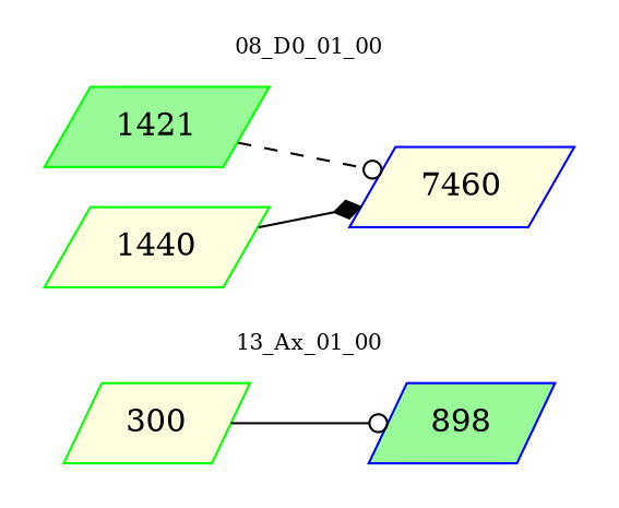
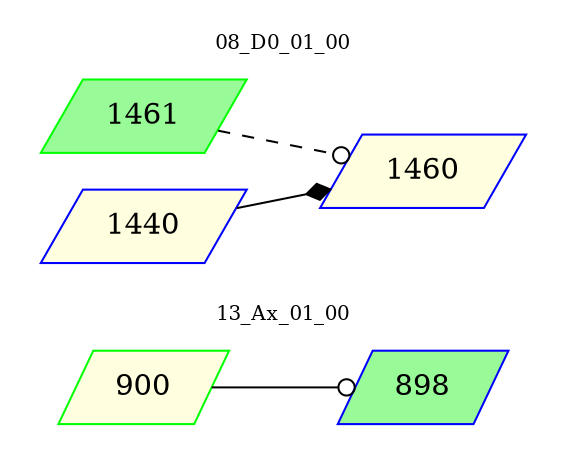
  digraph {
    rankdir=LR
    node [color=blue fillcolor=lightyellow shape=parallelogram style=filled]
    edge [arrowhead=odot color=black style=solid]
-   n1 [color=green label=300]
+   n1 [color=green label=900]
    n2 [fillcolor=palegreen label=898]
-   n3 [color=green fillcolor=palegreen label=1421]
-   n4 [label=7460]
-   n5 [color=green label=1440]
+   n3 [color=green fillcolor=palegreen label=1461]
+   n4 [label=1460]
+   n5 [label=1440]
    subgraph cluster_1 {
      color=white
      fontsize=10
      label="13_Ax_01_00"
      n1
      n2
    }
    subgraph cluster_2 {
      color=white
      fontsize=10
      label="08_D0_01_00"
      n3
      n4
      n5
    }
    n1 -> n2
    n3 -> n4 [style=dashed]
    n5 -> n4 [arrowhead=diamond]
  }
